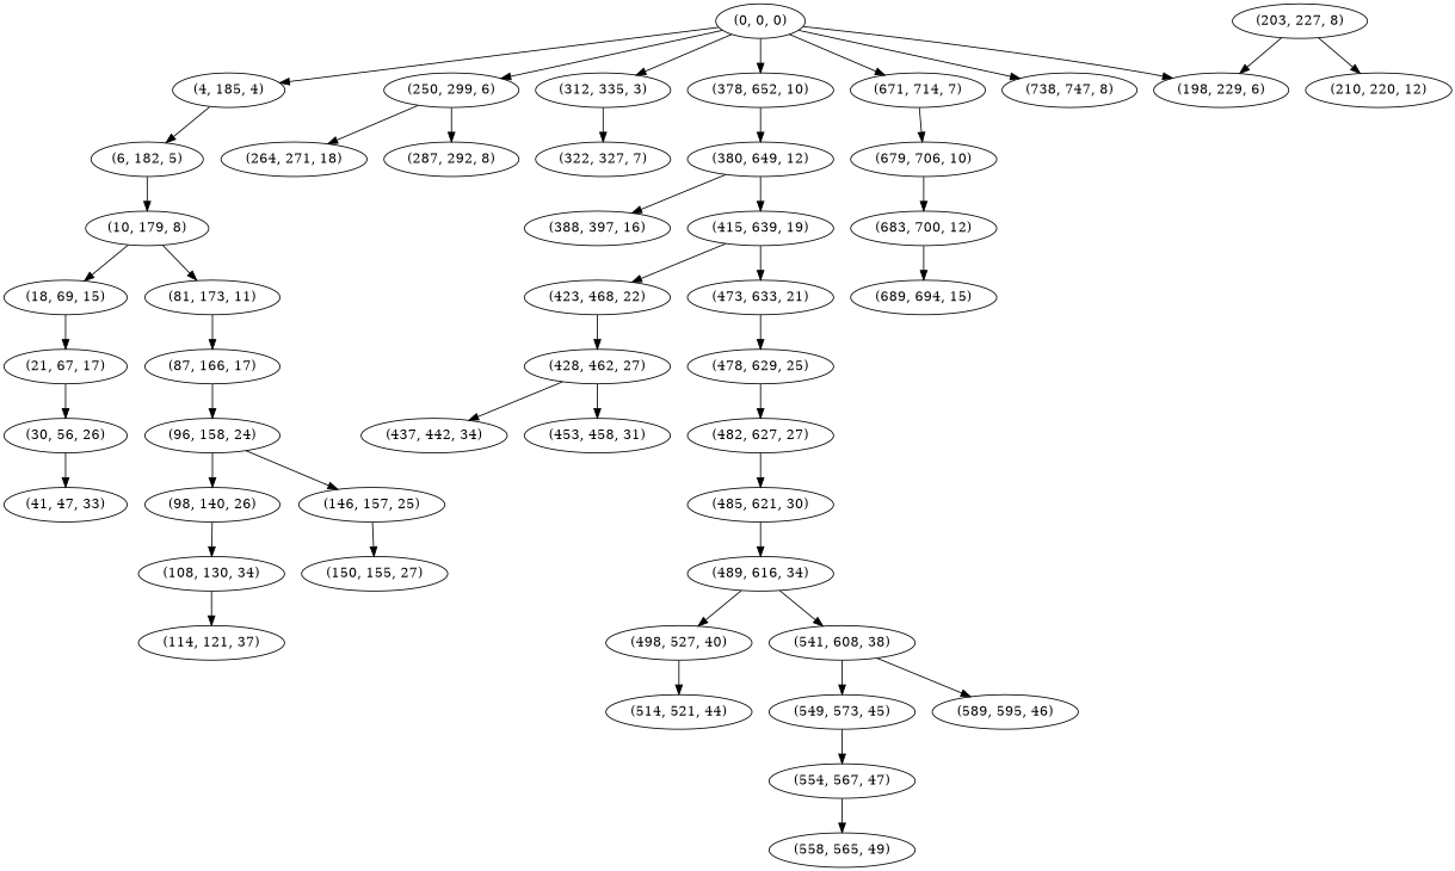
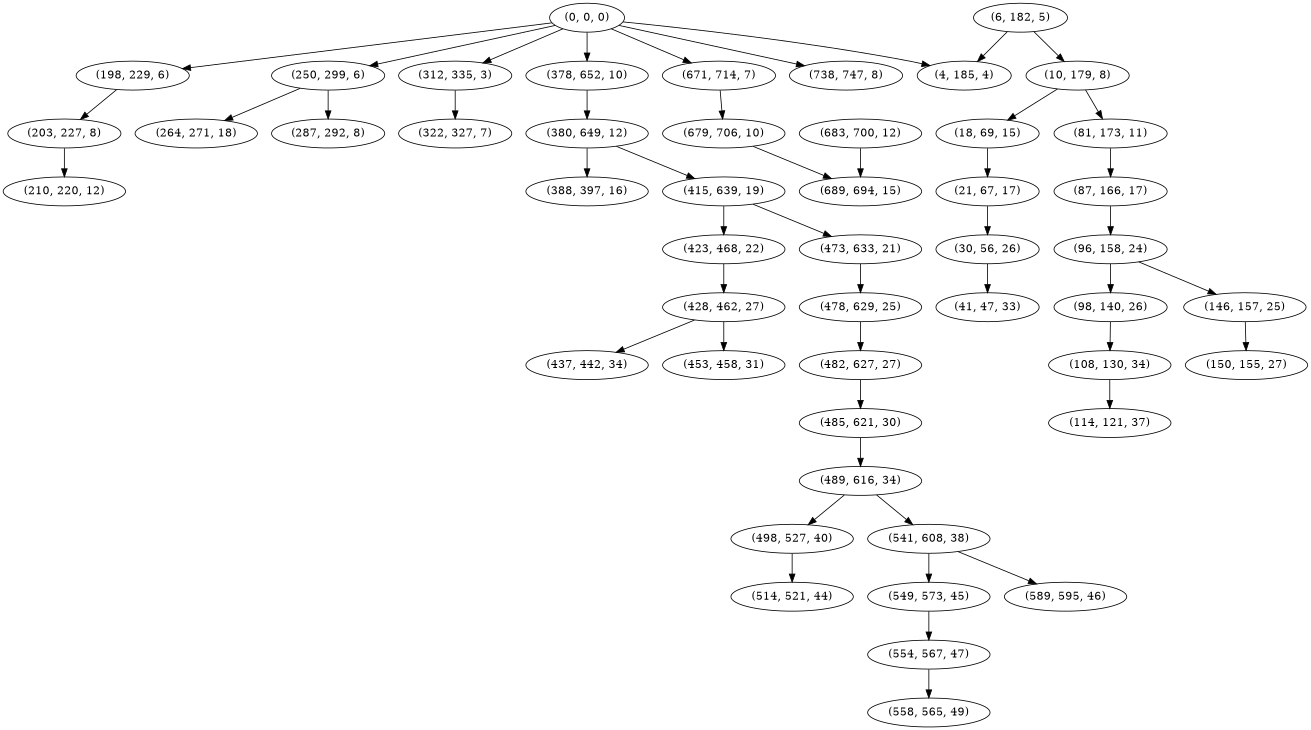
  digraph {
    "(0, 0, 0)"
    "(4, 185, 4)"
    "(198, 229, 6)"
    "(250, 299, 6)"
    "(312, 335, 3)"
    "(378, 652, 10)"
    "(671, 714, 7)"
    "(738, 747, 8)"
    "(6, 182, 5)"
    "(203, 227, 8)"
    "(264, 271, 18)"
    "(287, 292, 8)"
    "(322, 327, 7)"
    "(380, 649, 12)"
    "(679, 706, 10)"
    "(10, 179, 8)"
    "(18, 69, 15)"
    "(81, 173, 11)"
    "(21, 67, 17)"
    "(87, 166, 17)"
    "(30, 56, 26)"
    "(41, 47, 33)"
    "(96, 158, 24)"
    "(98, 140, 26)"
    "(146, 157, 25)"
    "(108, 130, 34)"
    "(150, 155, 27)"
    "(114, 121, 37)"
    "(210, 220, 12)"
    "(388, 397, 16)"
    "(415, 639, 19)"
    "(423, 468, 22)"
    "(473, 633, 21)"
    "(428, 462, 27)"
    "(478, 629, 25)"
    "(437, 442, 34)"
    "(453, 458, 31)"
    "(482, 627, 27)"
    "(485, 621, 30)"
    "(489, 616, 34)"
    "(498, 527, 40)"
    "(541, 608, 38)"
    "(514, 521, 44)"
    "(549, 573, 45)"
    "(589, 595, 46)"
    "(554, 567, 47)"
    "(558, 565, 49)"
    "(683, 700, 12)"
    "(689, 694, 15)"
    "(0, 0, 0)" -> "(4, 185, 4)"
    "(0, 0, 0)" -> "(198, 229, 6)"
    "(0, 0, 0)" -> "(250, 299, 6)"
    "(0, 0, 0)" -> "(312, 335, 3)"
    "(0, 0, 0)" -> "(378, 652, 10)"
    "(0, 0, 0)" -> "(671, 714, 7)"
    "(0, 0, 0)" -> "(738, 747, 8)"
-   "(4, 185, 4)" -> "(6, 182, 5)"
-   "(203, 227, 8)" -> "(198, 229, 6)"
+   "(6, 182, 5)" -> "(4, 185, 4)"
+   "(198, 229, 6)" -> "(203, 227, 8)"
    "(250, 299, 6)" -> "(264, 271, 18)"
    "(250, 299, 6)" -> "(287, 292, 8)"
    "(312, 335, 3)" -> "(322, 327, 7)"
    "(378, 652, 10)" -> "(380, 649, 12)"
    "(671, 714, 7)" -> "(679, 706, 10)"
    "(6, 182, 5)" -> "(10, 179, 8)"
    "(203, 227, 8)" -> "(210, 220, 12)"
    "(380, 649, 12)" -> "(388, 397, 16)"
    "(380, 649, 12)" -> "(415, 639, 19)"
-   "(679, 706, 10)" -> "(683, 700, 12)"
+   "(679, 706, 10)" -> "(689, 694, 15)"
    "(10, 179, 8)" -> "(18, 69, 15)"
    "(10, 179, 8)" -> "(81, 173, 11)"
    "(18, 69, 15)" -> "(21, 67, 17)"
    "(81, 173, 11)" -> "(87, 166, 17)"
    "(21, 67, 17)" -> "(30, 56, 26)"
    "(87, 166, 17)" -> "(96, 158, 24)"
    "(30, 56, 26)" -> "(41, 47, 33)"
    "(96, 158, 24)" -> "(98, 140, 26)"
    "(96, 158, 24)" -> "(146, 157, 25)"
    "(98, 140, 26)" -> "(108, 130, 34)"
    "(146, 157, 25)" -> "(150, 155, 27)"
    "(108, 130, 34)" -> "(114, 121, 37)"
    "(415, 639, 19)" -> "(423, 468, 22)"
    "(415, 639, 19)" -> "(473, 633, 21)"
    "(423, 468, 22)" -> "(428, 462, 27)"
    "(473, 633, 21)" -> "(478, 629, 25)"
    "(428, 462, 27)" -> "(437, 442, 34)"
    "(428, 462, 27)" -> "(453, 458, 31)"
    "(478, 629, 25)" -> "(482, 627, 27)"
    "(482, 627, 27)" -> "(485, 621, 30)"
    "(485, 621, 30)" -> "(489, 616, 34)"
    "(489, 616, 34)" -> "(498, 527, 40)"
    "(489, 616, 34)" -> "(541, 608, 38)"
    "(498, 527, 40)" -> "(514, 521, 44)"
    "(541, 608, 38)" -> "(549, 573, 45)"
    "(541, 608, 38)" -> "(589, 595, 46)"
    "(549, 573, 45)" -> "(554, 567, 47)"
    "(554, 567, 47)" -> "(558, 565, 49)"
    "(683, 700, 12)" -> "(689, 694, 15)"
  }
